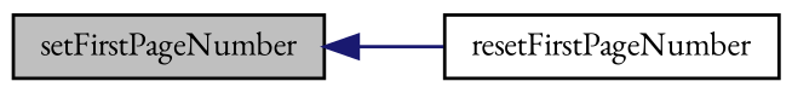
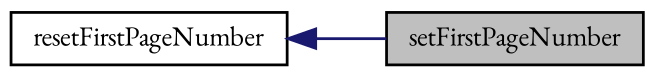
  digraph {
    rankdir=LR
    fontname="EB Garamond"
    node [color=black fontname="EB Garamond" fontsize=10 shape=record style=filled]
    n1 [fillcolor=grey75 fontcolor=black height=0.2 label=setFirstPageNumber width=0.4]
    n2 [fillcolor=white height=0.2 label=resetFirstPageNumber width=0.4]
-   n1 -> n2 [color=midnightblue dir=back fontname="EB Garamond" fontsize=10 labelfontname=Helvetica labelfontsize=10 style=solid]
+   n2 -> n1 [color=midnightblue dir=back fontname="EB Garamond" fontsize=10 labelfontname=Helvetica labelfontsize=10 style=solid]
  }
